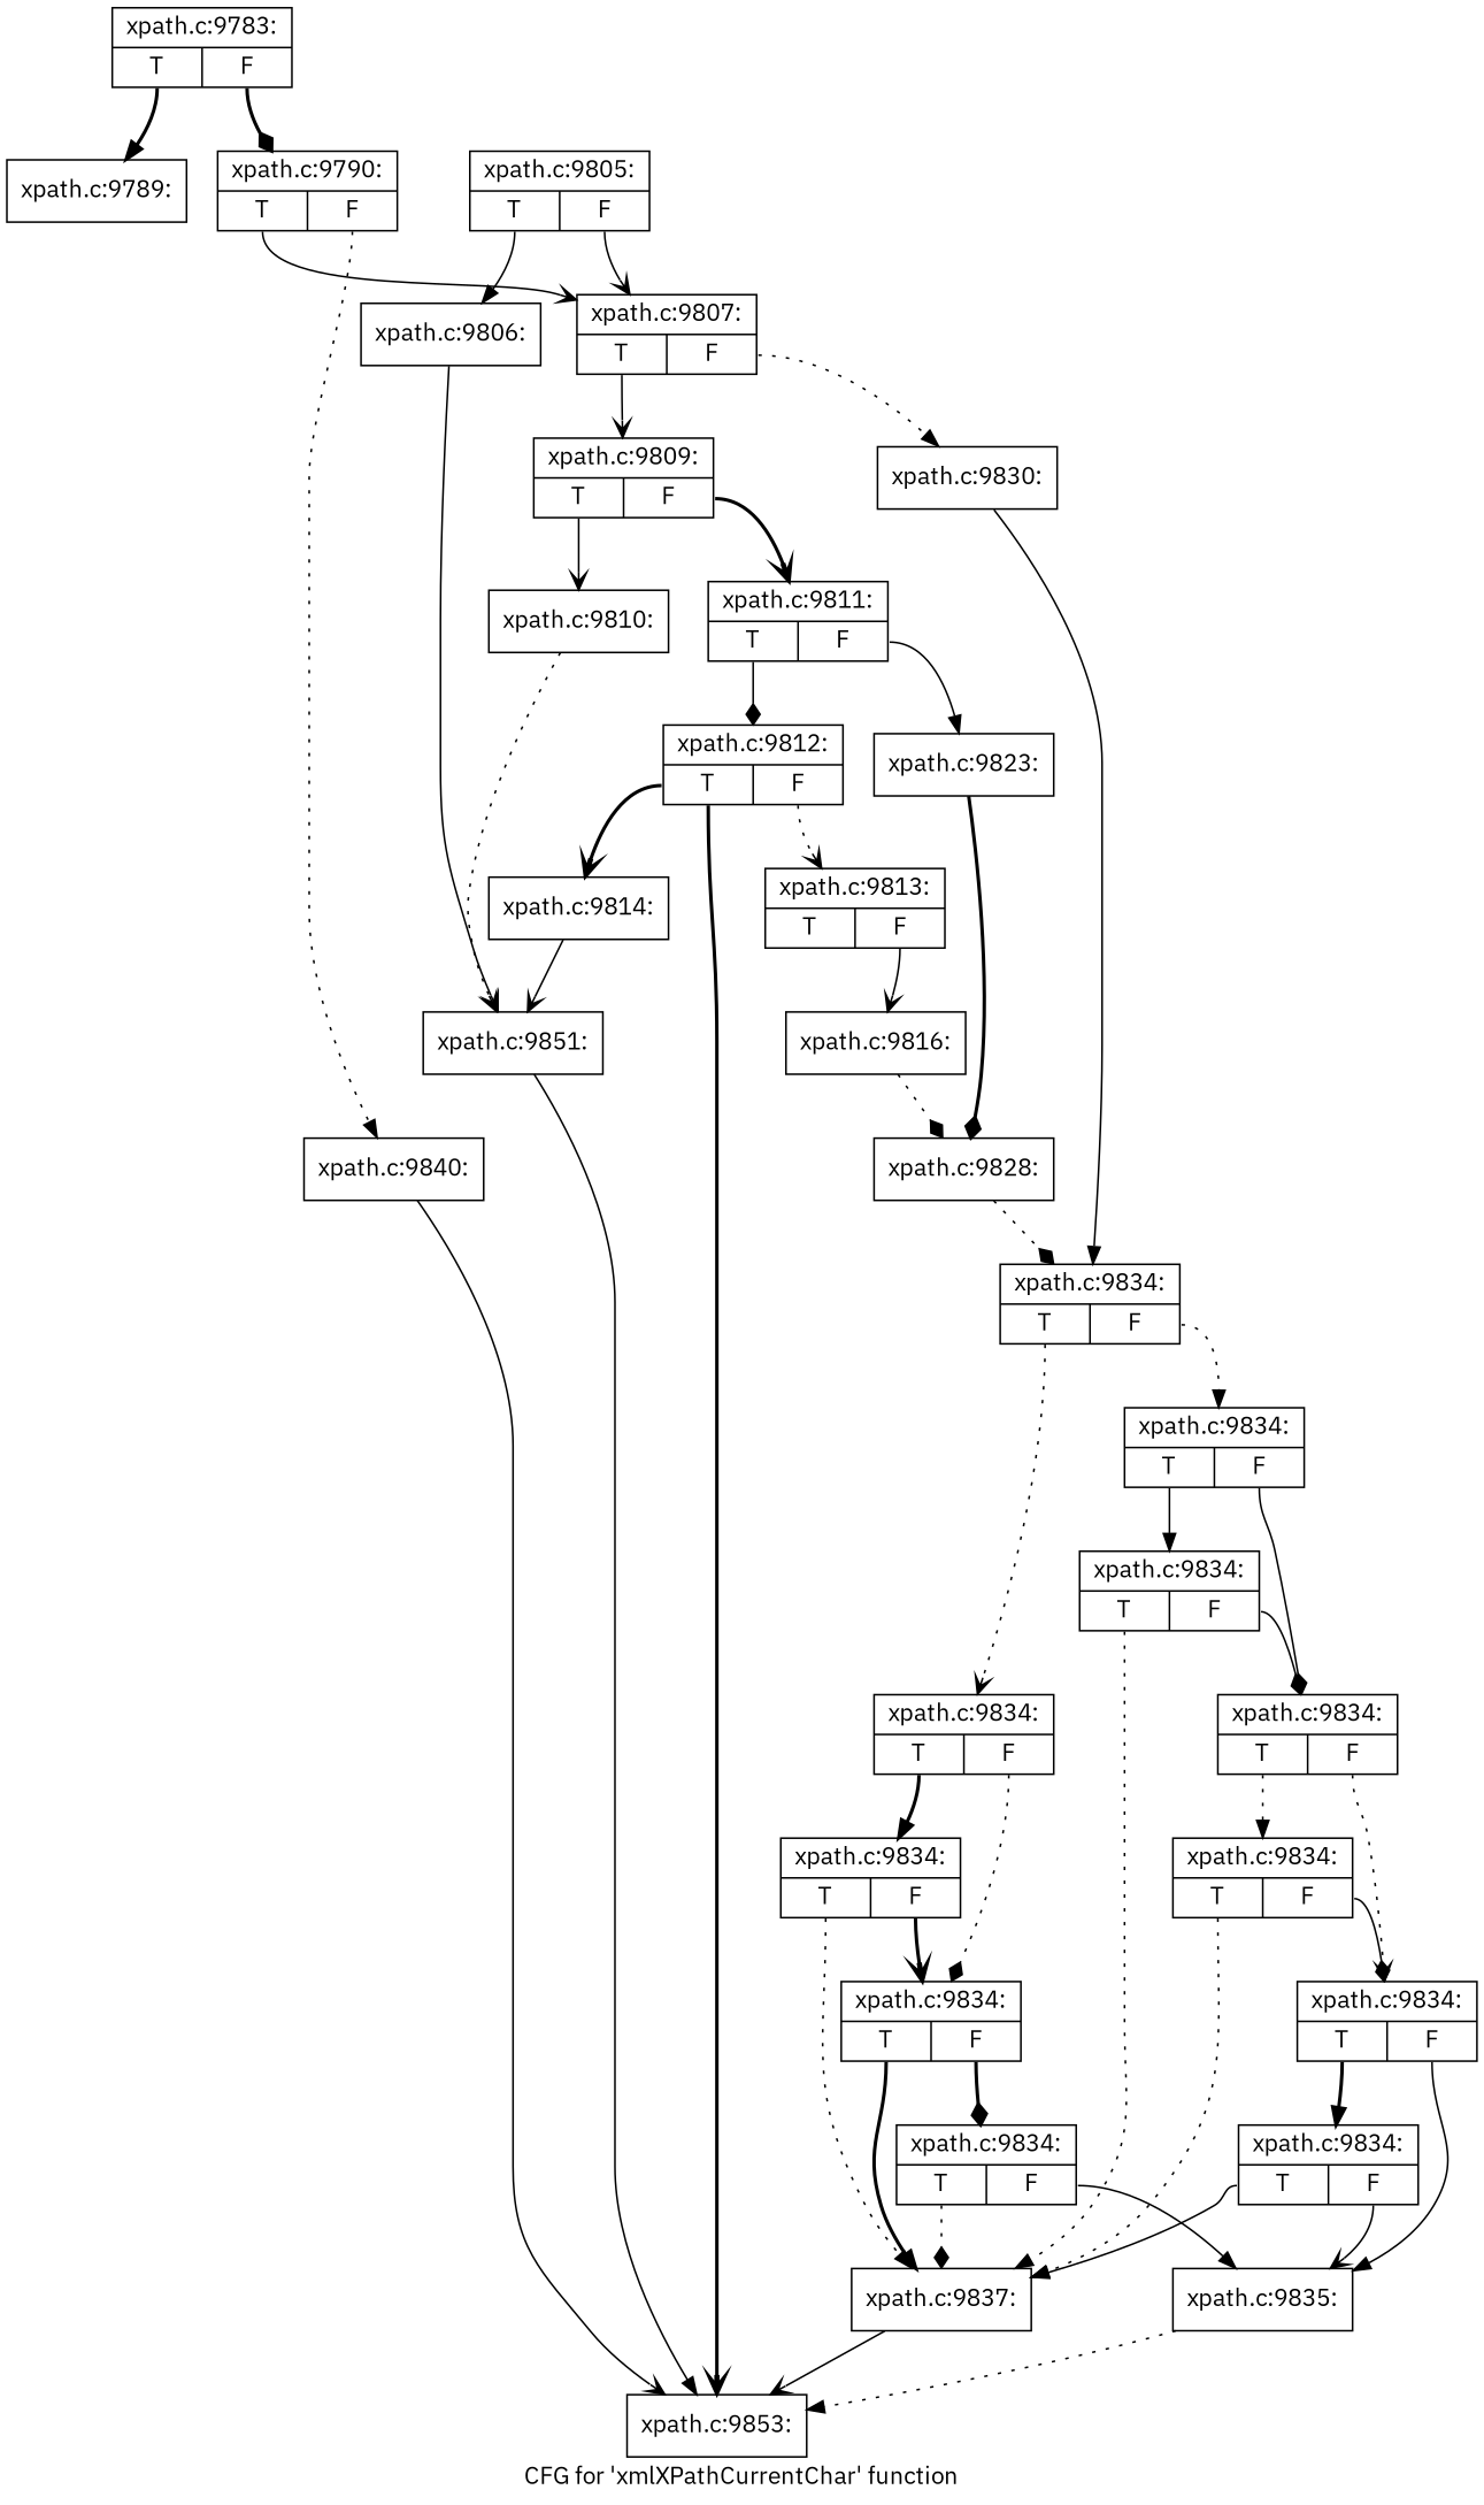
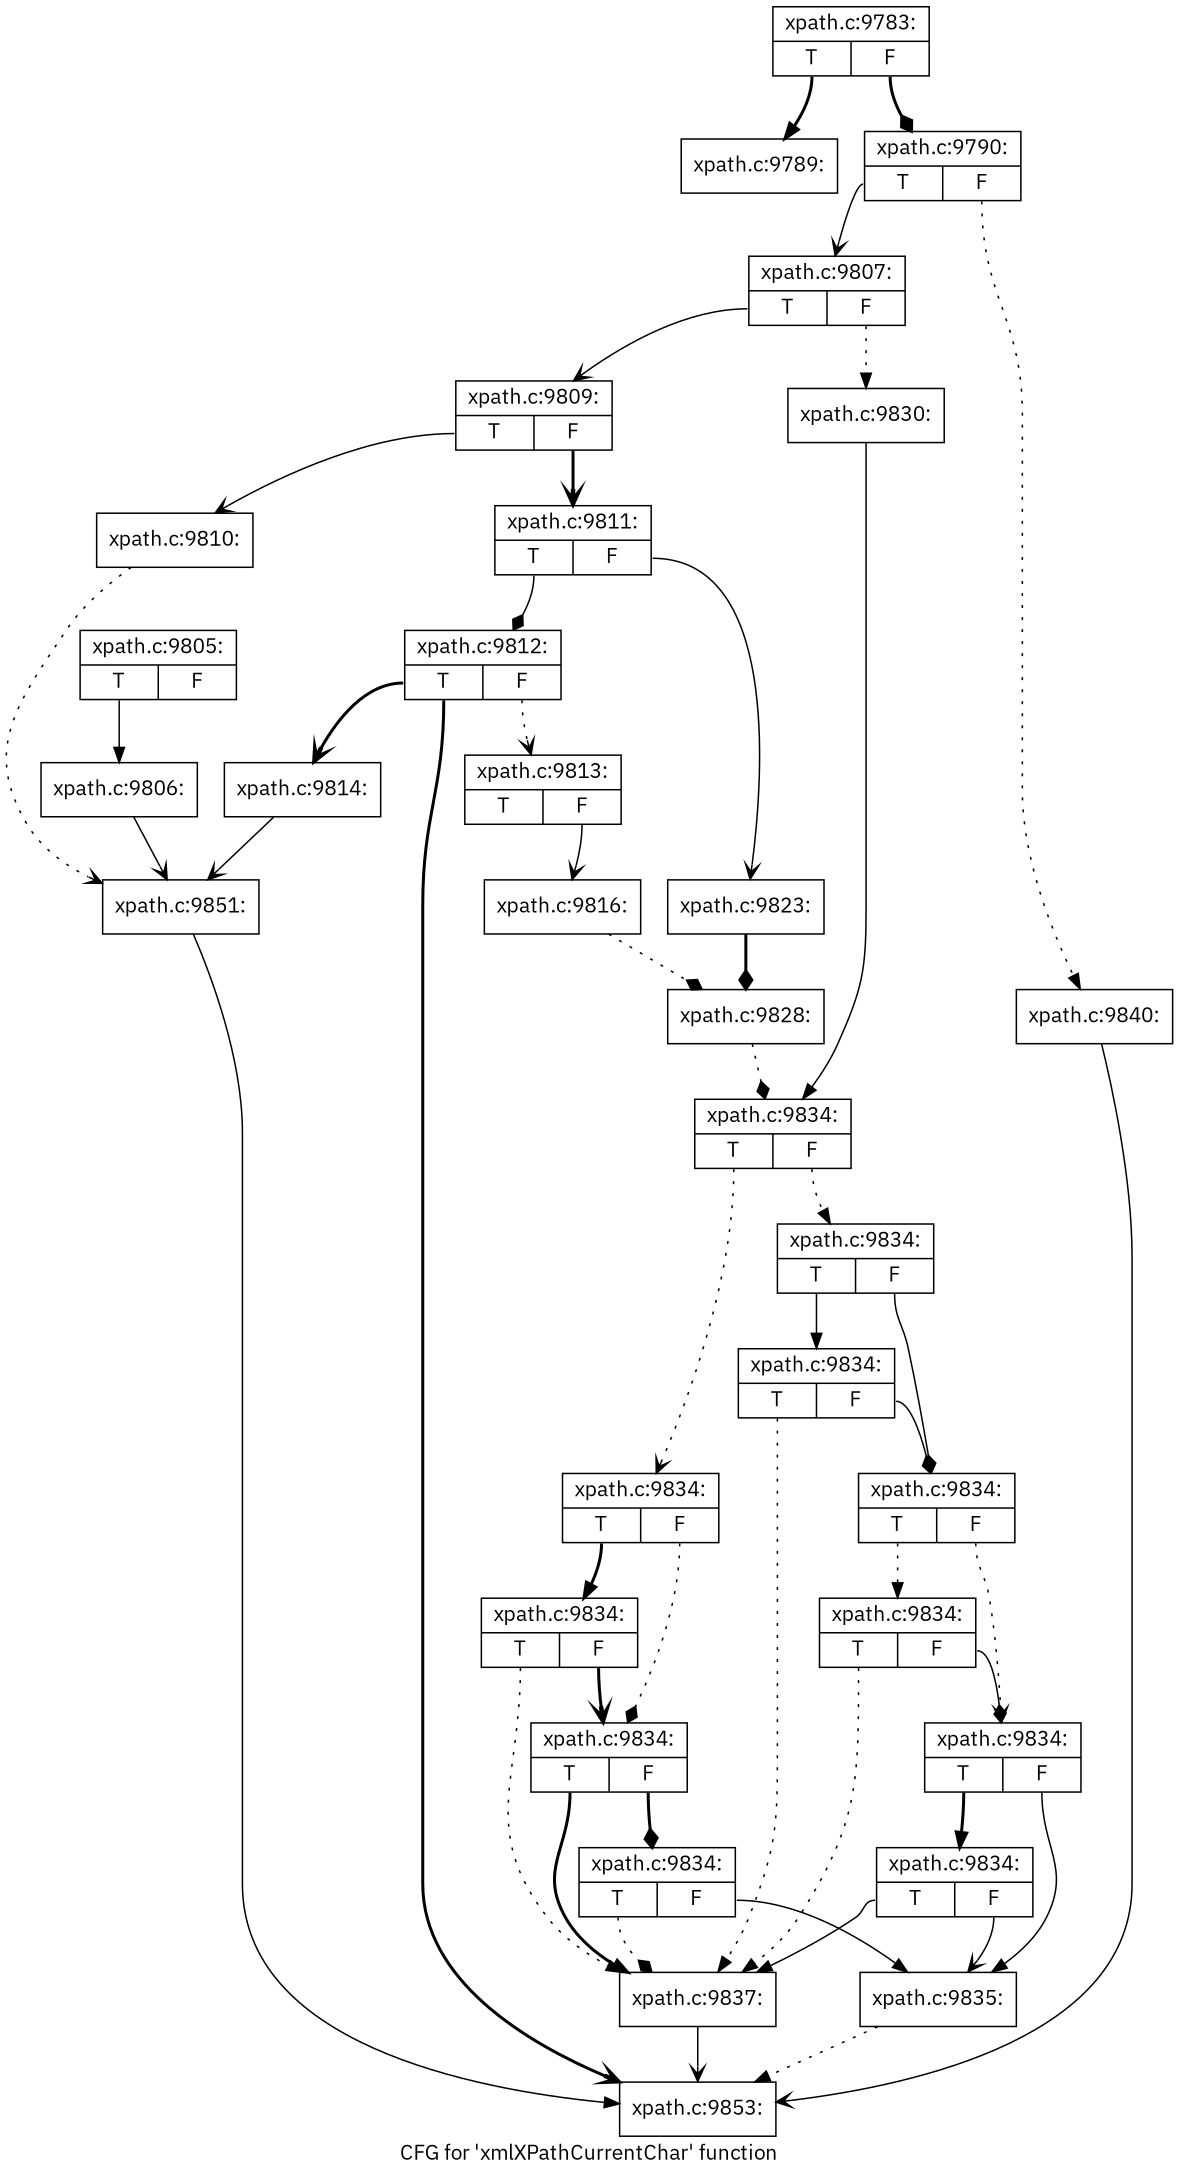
  digraph {
    fontname="IBM Plex Sans"
    label="CFG for 'xmlXPathCurrentChar' function"
    node [fontname="IBM Plex Sans" shape=record]
    edge [arrowhead=normal fontname="IBM Plex Sans" style=solid tailport=s0]
    n1 [label="{xpath.c:9783:|{<s0>T|<s1>F}}"]
    n2 [label="{xpath.c:9789:}"]
    n3 [label="{xpath.c:9790:|{<s0>T|<s1>F}}"]
    n4 [label="{xpath.c:9840:}"]
    n5 [label="{xpath.c:9807:|{<s0>T|<s1>F}}"]
    n6 [label="{xpath.c:9853:}"]
    n7 [label="{xpath.c:9805:|{<s0>T|<s1>F}}"]
    n8 [label="{xpath.c:9806:}"]
    n9 [label="{xpath.c:9851:}"]
    n10 [label="{xpath.c:9809:|{<s0>T|<s1>F}}"]
    n11 [label="{xpath.c:9830:}"]
    n12 [label="{xpath.c:9810:}"]
    n13 [label="{xpath.c:9811:|{<s0>T|<s1>F}}"]
    n14 [label="{xpath.c:9834:|{<s0>T|<s1>F}}"]
    n15 [label="{xpath.c:9812:|{<s0>T|<s1>F}}"]
    n16 [label="{xpath.c:9823:}"]
    n17 [label="{xpath.c:9834:|{<s0>T|<s1>F}}"]
    n18 [label="{xpath.c:9834:|{<s0>T|<s1>F}}"]
    n19 [label="{xpath.c:9814:}"]
    n20 [label="{xpath.c:9813:|{<s0>T|<s1>F}}"]
    n21 [label="{xpath.c:9828:}"]
    n22 [label="{xpath.c:9816:}"]
    n23 [label="{xpath.c:9834:|{<s0>T|<s1>F}}"]
    n24 [label="{xpath.c:9834:|{<s0>T|<s1>F}}"]
    n25 [label="{xpath.c:9834:|{<s0>T|<s1>F}}"]
    n26 [label="{xpath.c:9834:|{<s0>T|<s1>F}}"]
    n27 [label="{xpath.c:9837:}"]
    n28 [label="{xpath.c:9834:|{<s0>T|<s1>F}}"]
    n29 [label="{xpath.c:9834:|{<s0>T|<s1>F}}"]
    n30 [label="{xpath.c:9834:|{<s0>T|<s1>F}}"]
    n31 [label="{xpath.c:9835:}"]
    n32 [label="{xpath.c:9834:|{<s0>T|<s1>F}}"]
    n1 -> n2 [style=bold]
    n1 -> n3 [arrowhead=diamond style=bold tailport=s1]
    n3 -> n4 [style=dotted tailport=s1]
    n3 -> n5 [arrowhead=vee]
    n4 -> n6 [arrowhead=vee]
    n5 -> n10 [arrowhead=vee]
    n5 -> n11 [style=dotted tailport=s1]
-   n7 -> n5 [arrowhead=vee tailport=s1]
    n7 -> n8
    n8 -> n9 [arrowhead=vee]
    n9 -> n6
    n10 -> n12 [arrowhead=vee]
    n10 -> n13 [arrowhead=vee style=bold tailport=s1]
    n11 -> n14
    n12 -> n9 [arrowhead=vee style=dotted]
    n13 -> n15 [arrowhead=diamond]
-   n13 -> n16 [tailport=s1]
+   n13 -> n16 [arrowhead=vee tailport=s1]
    n14 -> n17 [arrowhead=vee style=dotted]
    n14 -> n18 [style=dotted tailport=s1]
    n15 -> n6 [arrowhead=vee style=bold]
    n15 -> n19 [arrowhead=vee style=bold]
    n15 -> n20 [arrowhead=vee style=dotted tailport=s1]
    n16 -> n21 [arrowhead=diamond style=bold]
    n17 -> n23 [style=bold]
    n17 -> n24 [arrowhead=diamond style=dotted tailport=s1]
    n18 -> n25
    n18 -> n26 [arrowhead=diamond tailport=s1]
    n19 -> n9 [arrowhead=vee]
    n20 -> n22 [arrowhead=vee tailport=s1]
    n21 -> n14 [arrowhead=diamond style=dotted]
    n22 -> n21 [arrowhead=diamond style=dotted]
    n23 -> n24 [arrowhead=vee style=bold tailport=s1]
    n23 -> n27 [style=dotted]
    n24 -> n27 [style=bold]
    n24 -> n28 [arrowhead=diamond style=bold tailport=s1]
    n25 -> n26 [arrowhead=diamond tailport=s1]
    n25 -> n27 [style=dotted]
    n26 -> n29 [style=dotted]
    n26 -> n30 [arrowhead=vee style=dotted tailport=s1]
    n27 -> n6 [arrowhead=vee]
    n28 -> n27 [arrowhead=diamond style=dotted]
    n28 -> n31 [tailport=s1]
    n29 -> n27 [style=dotted]
    n29 -> n30 [arrowhead=diamond tailport=s1]
    n30 -> n31 [tailport=s1]
    n30 -> n32 [style=bold]
    n31 -> n6 [style=dotted]
    n32 -> n27
    n32 -> n31 [arrowhead=vee tailport=s1]
  }
